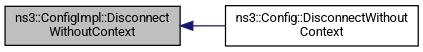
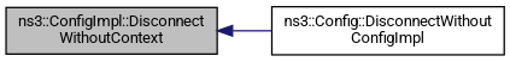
  digraph {
    rankdir=LR
    fontname=Roboto
    node [color=black fontname=Roboto fontsize=10 shape=record style=filled]
    n1 [fillcolor=grey75 fontcolor=black height=0.2 label="ns3::ConfigImpl::Disconnect\lWithoutContext" width=0.4]
-   n2 [fillcolor=white height=0.2 label="ns3::Config::DisconnectWithout\lContext" width=0.4]
+   n2 [fillcolor=white height=0.2 label="ns3::Config::DisconnectWithout\lConfigImpl" width=0.4]
    n1 -> n2 [color=midnightblue dir=back fontname=Roboto fontsize=10 labelfontname=Helvetica labelfontsize=10 style=solid]
  }
